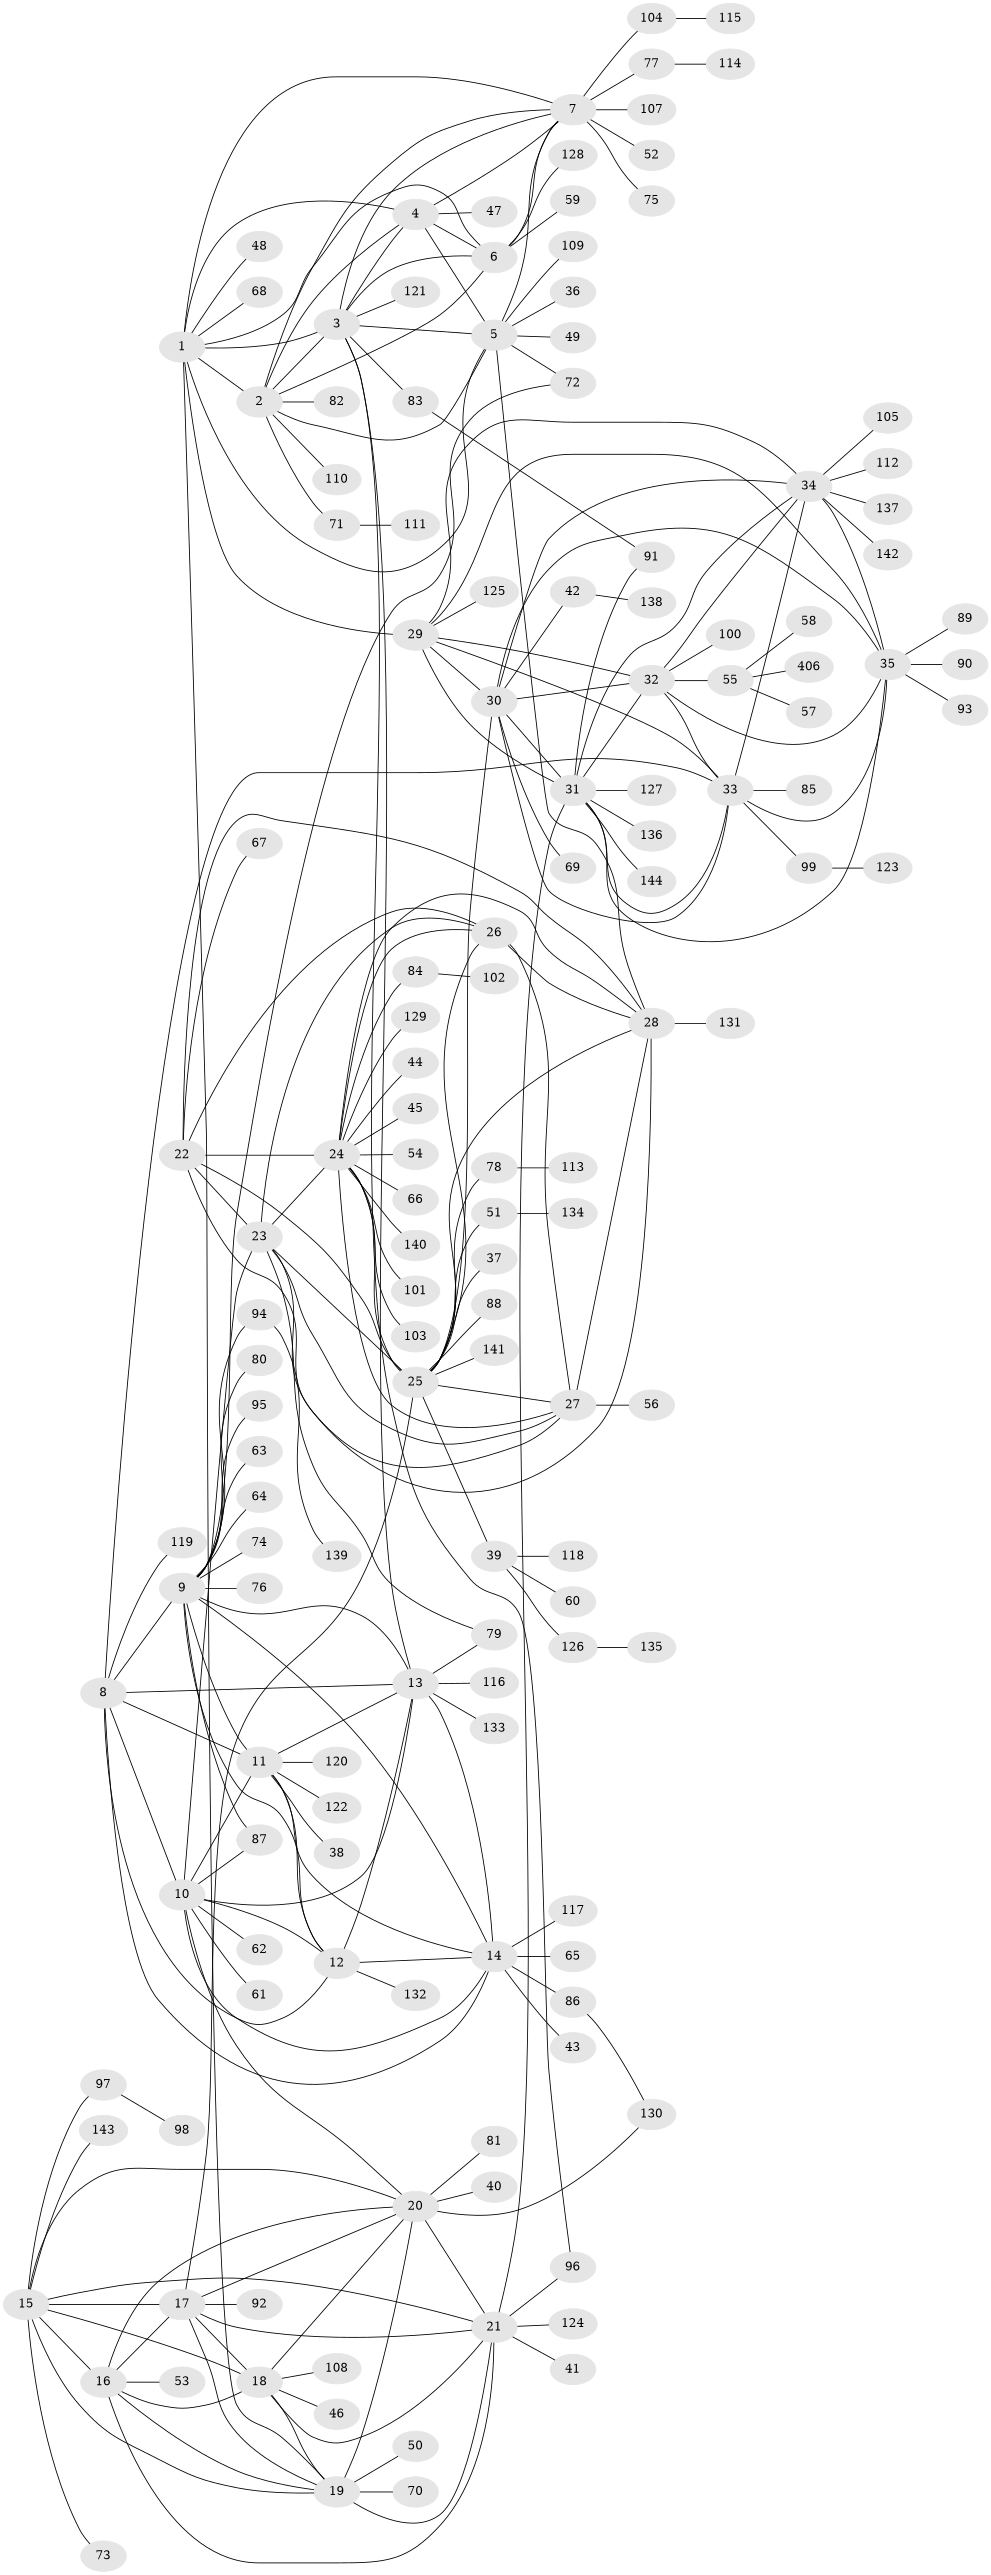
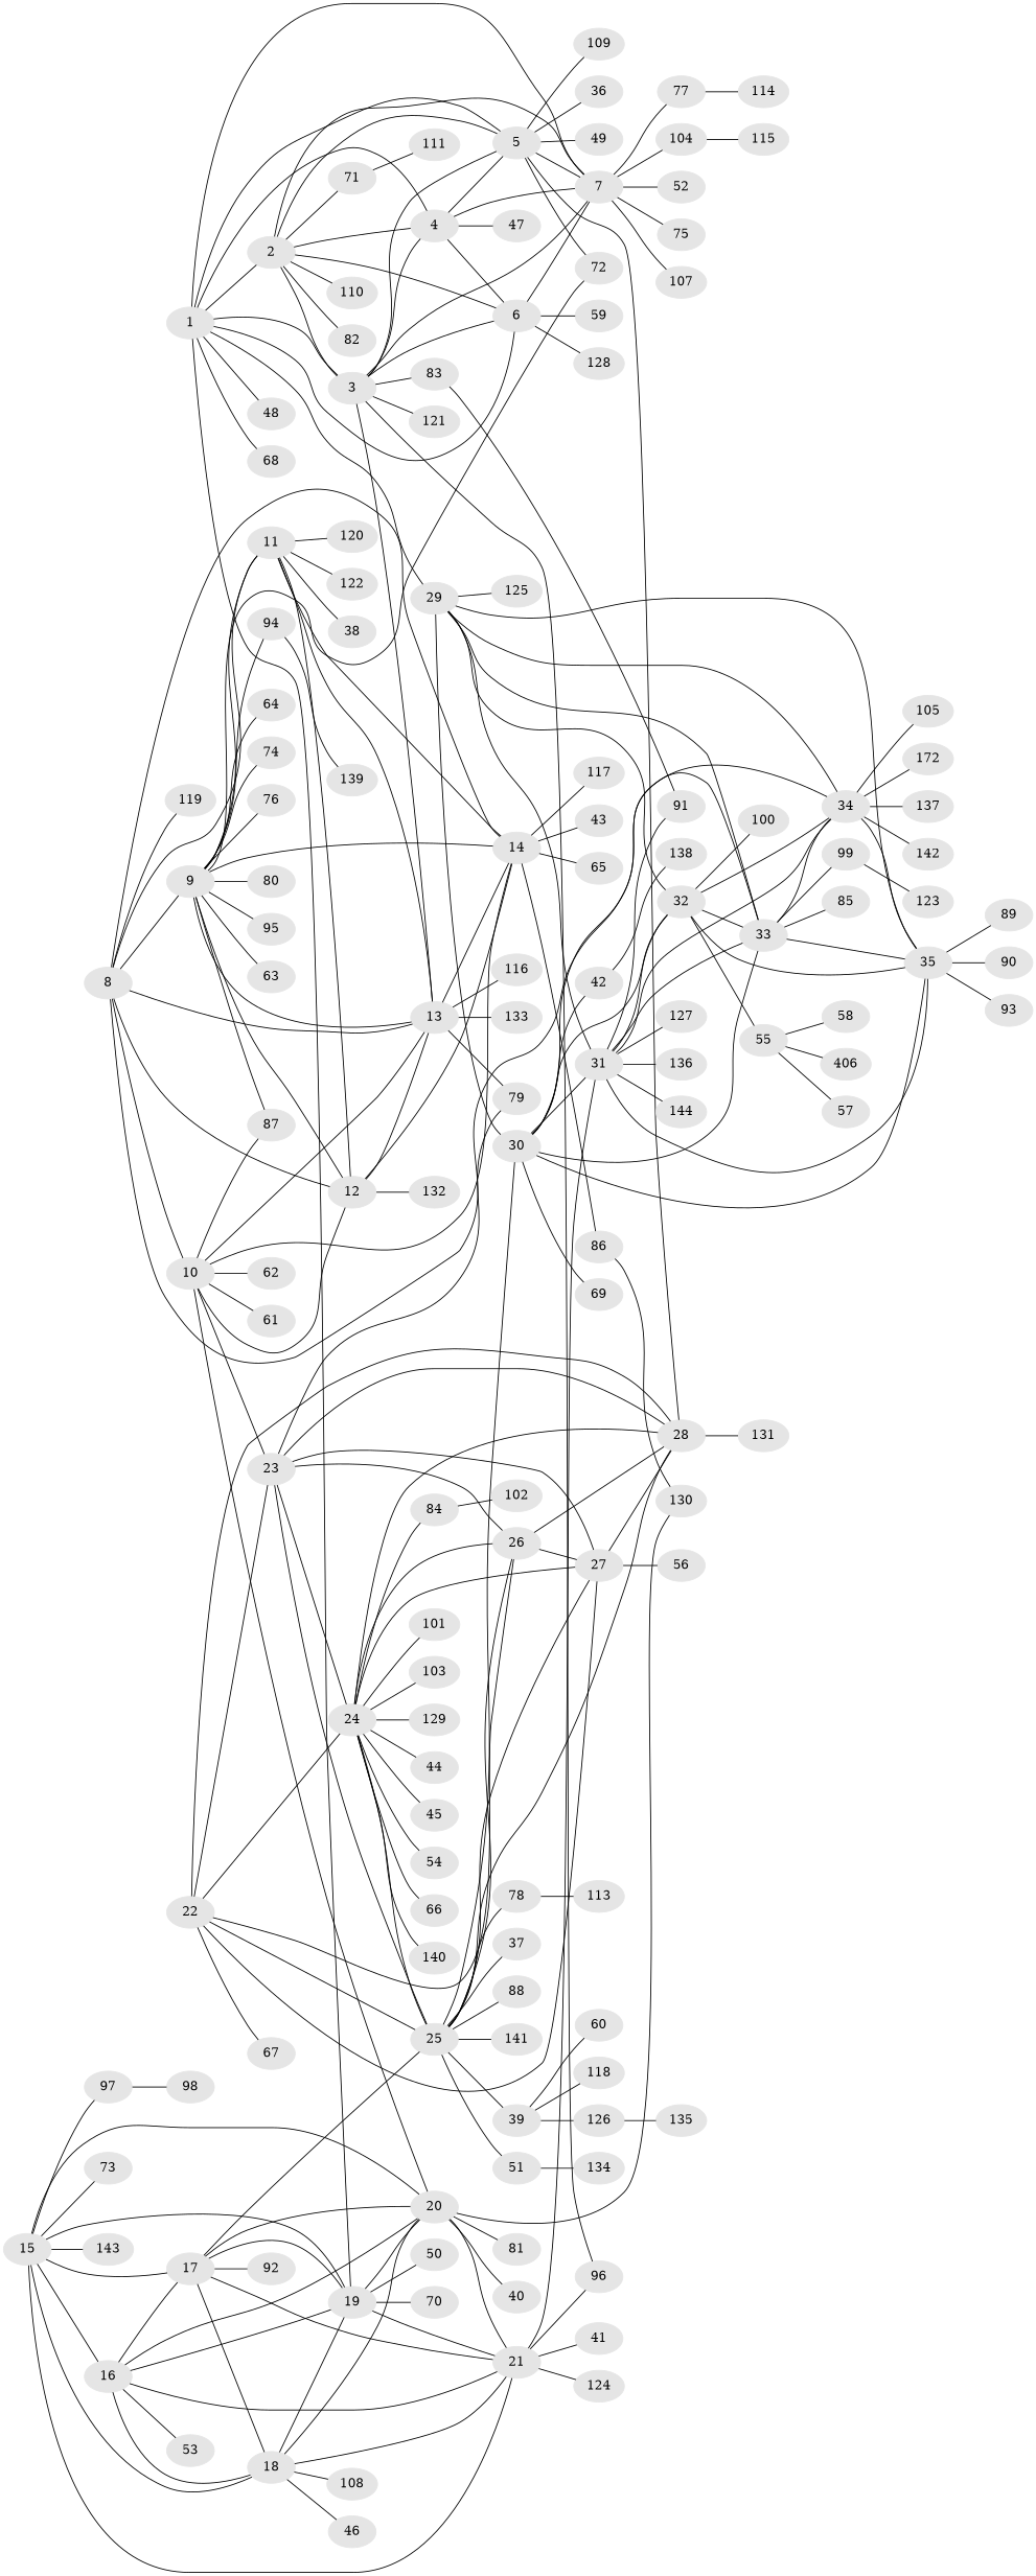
  graph {
    rankdir=LR
    node [color=gray90 style=filled]
    1
    2
    3
    4
    5
    6
    7
    19
    29
    48
    68
    71
    82
    110
    13
    83
    96
    121
    47
    28
    36
    49
    72
    109
    59
    128
    52
    75
    77
    104
    107
    20
    21
    50
    70
    33
    31
    30
    32
    34
    35
    125
    111
    14
    79
    116
    133
    91
    131
    114
    115
    8
    9
    10
    11
    12
    119
    63
    64
    74
    76
    80
    94
    95
    87
    23
    61
    62
    38
    120
    122
    132
    43
    65
    86
    117
    85
    99
    139
    40
    81
    130
    25
    24
    26
    27
    15
    16
    17
    18
    73
    97
    143
    53
    92
    46
    108
    41
    124
    98
    37
    39
    51
    78
    88
    141
    127
    136
    144
    22
    67
    44
    45
    54
    66
    84
    101
    103
    129
    140
    56
    102
    42
    69
    60
    118
    126
    134
    113
    55
    100
    105
-   112
+   112 [label=172]
    137
    142
    89
    90
    93
    138
    57
    58
    n142 [label=406]
    123
    135
    1 -- 2
    1 -- 3
    1 -- 4
    1 -- 5
    1 -- 6
    1 -- 7
    1 -- 19
    1 -- 29
    1 -- 48
    1 -- 68
    2 -- 3
    2 -- 4
    2 -- 5
    2 -- 6
    2 -- 7
    2 -- 71
    2 -- 82
    2 -- 110
    3 -- 4
    3 -- 5
    3 -- 6
    3 -- 7
    3 -- 13
    3 -- 83
    3 -- 96
    3 -- 121
    4 -- 5
    4 -- 6
    4 -- 7
    4 -- 47
    5 -- 7
    5 -- 28
    5 -- 36
    5 -- 49
    5 -- 72
    5 -- 109
    6 -- 7
    6 -- 59
    6 -- 128
    7 -- 52
    7 -- 75
    7 -- 77
    7 -- 104
    7 -- 107
    19 -- 20
    19 -- 21
    19 -- 50
    19 -- 70
    29 -- 33
    29 -- 31
    29 -- 30
    29 -- 32
    29 -- 34
    29 -- 35
    29 -- 125
    71 -- 111
    13 -- 14
    13 -- 79
    13 -- 116
    13 -- 133
    83 -- 91
    28 -- 131
    77 -- 114
    104 -- 115
    20 -- 21
    20 -- 40
    20 -- 81
    20 -- 130
    21 -- 96
    21 -- 31
    21 -- 41
    21 -- 124
    33 -- 34
    33 -- 35
    33 -- 85
    33 -- 99
    31 -- 33
    31 -- 32
    31 -- 34
    31 -- 35
    31 -- 91
    31 -- 127
    31 -- 136
    31 -- 144
    30 -- 33
    30 -- 31
    30 -- 32
    30 -- 34
    30 -- 35
    30 -- 42
    30 -- 69
    32 -- 33
    32 -- 34
    32 -- 35
    32 -- 55
    32 -- 100
    34 -- 35
    34 -- 105
    34 -- 112
    34 -- 137
    34 -- 142
    35 -- 89
    35 -- 90
    35 -- 93
    14 -- 43
    14 -- 65
    14 -- 86
    14 -- 117
    8 -- 13
    8 -- 33
    8 -- 14
    8 -- 9
    8 -- 10
    8 -- 11
    8 -- 12
    8 -- 119
    9 -- 13
    9 -- 72
    9 -- 14
    9 -- 11
    9 -- 12
    9 -- 63
    9 -- 64
    9 -- 74
    9 -- 76
    9 -- 80
    9 -- 94
    9 -- 95
    9 -- 87
    10 -- 13
    10 -- 20
    10 -- 14
-   10 -- 11
    10 -- 12
    10 -- 87
    10 -- 23
    10 -- 61
    10 -- 62
    11 -- 13
    11 -- 14
    11 -- 12
    11 -- 38
    11 -- 120
    11 -- 122
    12 -- 13
    12 -- 14
    12 -- 132
    94 -- 139
    23 -- 28
    23 -- 79
    23 -- 25
    23 -- 24
    23 -- 26
    23 -- 27
    86 -- 130
    99 -- 123
    25 -- 28
    25 -- 30
    25 -- 26
    25 -- 27
    25 -- 37
    25 -- 39
    25 -- 51
    25 -- 78
    25 -- 88
    25 -- 141
    24 -- 28
    24 -- 25
    24 -- 26
    24 -- 27
    24 -- 44
    24 -- 45
    24 -- 54
    24 -- 66
    24 -- 84
    24 -- 101
    24 -- 103
    24 -- 129
    24 -- 140
    26 -- 28
    26 -- 27
    27 -- 28
    27 -- 56
    15 -- 19
    15 -- 20
    15 -- 21
    15 -- 16
    15 -- 17
    15 -- 18
    15 -- 73
    15 -- 97
    15 -- 143
    16 -- 19
    16 -- 20
    16 -- 21
    16 -- 17
    16 -- 18
    16 -- 53
    17 -- 19
    17 -- 20
    17 -- 21
    17 -- 25
    17 -- 18
    17 -- 92
    18 -- 19
    18 -- 20
    18 -- 21
    18 -- 46
    18 -- 108
    97 -- 98
    39 -- 60
    39 -- 118
    39 -- 126
    51 -- 134
    78 -- 113
    22 -- 28
    22 -- 23
    22 -- 25
    22 -- 24
    22 -- 26
    22 -- 27
    22 -- 67
    84 -- 102
    42 -- 138
    126 -- 135
    55 -- 57
    55 -- 58
    55 -- n142
  }
